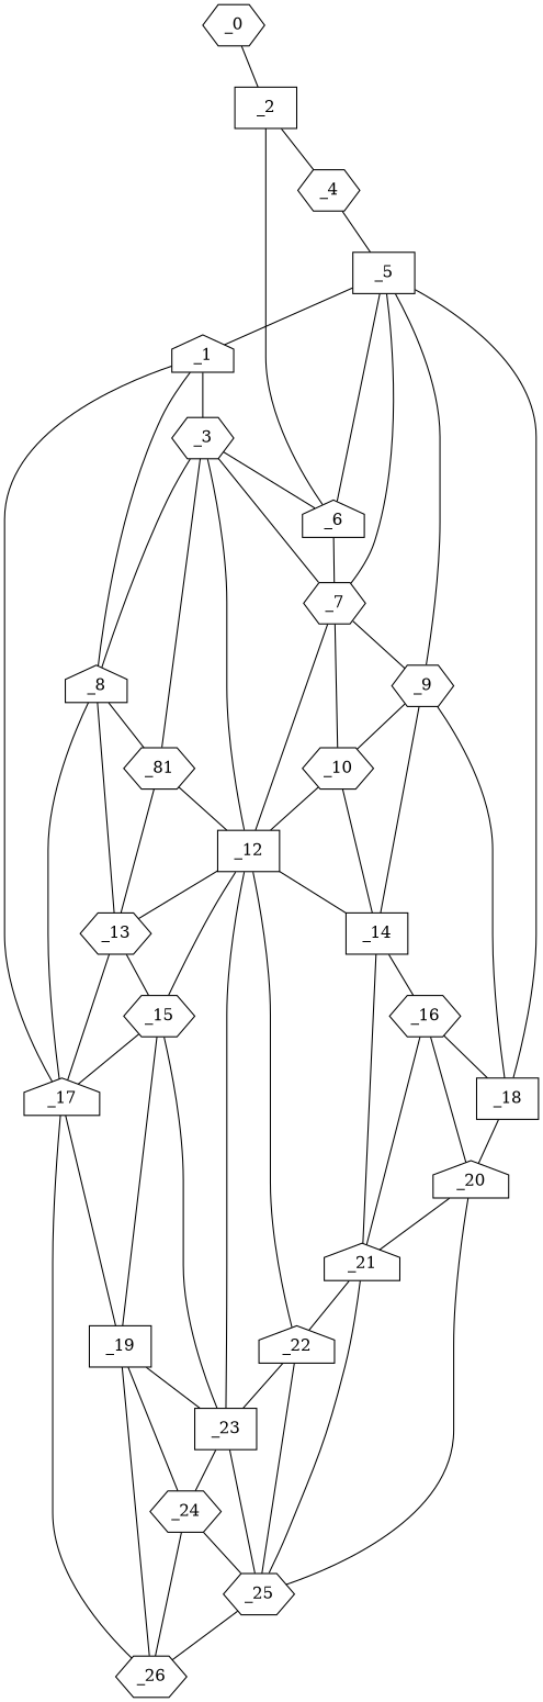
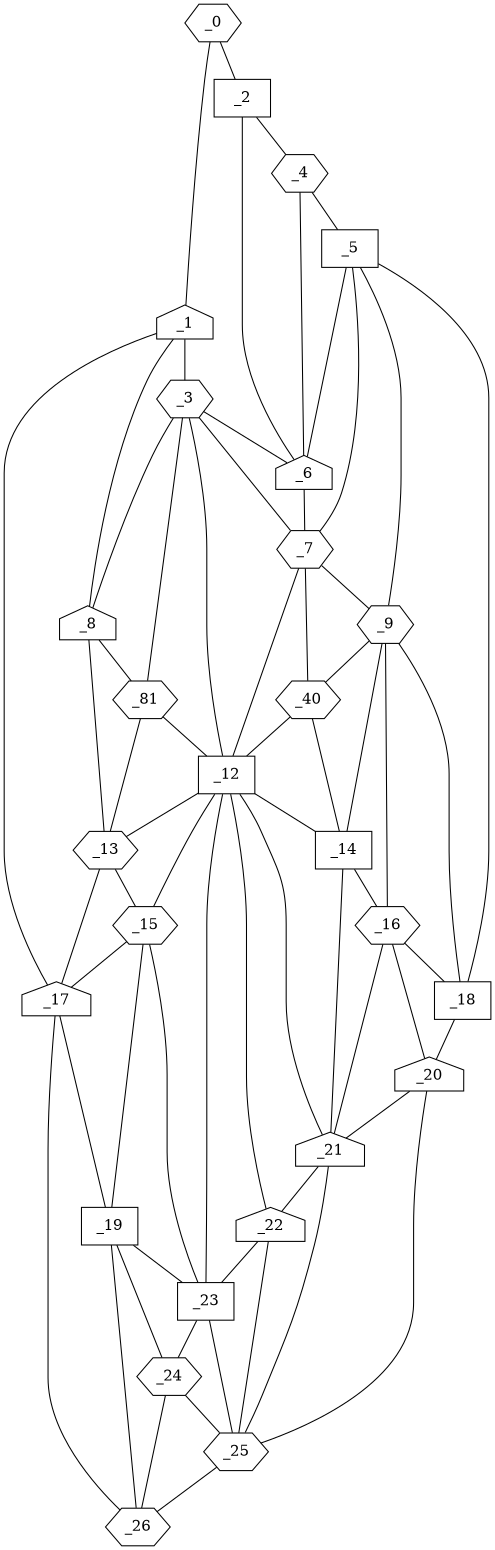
  graph {
    node [shape=hexagon x=27 y=22]
    edge [valence=2]
    _0 [x=8 y=74]
    _1 [shape=house x=19 y=91]
    _2 [shape=box]
    _3 [y=75]
    _8 [shape=house x=62 y=100]
    _17 [shape=house x=90 y=118]
    _4 [x=29 y=18]
    _6 [shape=house x=43 y=29]
    _7 [x=52 y=30]
    n10 [label=_81 x=66 y=89]
    _12 [shape=box x=75 y=62]
    _13 [x=77 y=93]
    _19 [shape=box x=96 y=96]
    _26 [x=124 y=92]
    _5 [shape=box x=42 y=11]
    _9 [x=64]
-   _10 [x=65 y=29]
+   _10 [x=65 y=29 label=_40]
    _14 [shape=box x=81 y=31]
    _15 [x=84 y=92]
    _21 [shape=house x=103 y=47]
    _22 [shape=house x=108 y=56]
    _23 [shape=box x=109 y=65]
    _24 [x=121 y=78]
    _18 [shape=box x=96 y=18]
    _16 [x=90 y=27]
    _25 [x=123 y=62]
    _20 [shape=house x=103]
-   _5 -- _1 [valence=1]
+   _0 -- _1 [valence=1]
    _0 -- _2 [valence=1]
    _1 -- _3
    _1 -- _8
    _1 -- _17 [valence=1]
    _2 -- _4 [valence=1]
    _2 -- _6 [valence=1]
    _3 -- _8 [valence=1]
    _3 -- _6
    _3 -- _7 [valence=1]
    _3 -- n10
    _3 -- _12 [valence=1]
-   _8 -- _17
    _8 -- n10
    _8 -- _13
    _17 -- _19
    _17 -- _26 [valence=1]
+   _4 -- _6
    _4 -- _5 [valence=1]
    _6 -- _7
    _7 -- _12
    _7 -- _9
    _7 -- _10 [valence=1]
    n10 -- _12
    n10 -- _13
    _12 -- _13
    _12 -- _14
    _12 -- _15
+   _12 -- _21 [valence=1]
    _12 -- _22
    _12 -- _23 [valence=1]
    _13 -- _17 [valence=1]
    _13 -- _15
    _19 -- _26 [valence=1]
    _19 -- _23 [valence=1]
    _19 -- _24
    _5 -- _6
    _5 -- _7
    _5 -- _9 [valence=1]
    _5 -- _18 [valence=1]
    _9 -- _10
    _9 -- _14 [valence=1]
    _9 -- _18 [valence=1]
+   _9 -- _16 [valence=1]
    _10 -- _12 [valence=1]
    _10 -- _14
    _14 -- _21
    _14 -- _16
    _15 -- _17
    _15 -- _19 [valence=1]
    _15 -- _23
    _21 -- _22 [valence=1]
    _21 -- _25
    _22 -- _23 [valence=1]
    _22 -- _25
    _23 -- _24
    _23 -- _25 [valence=1]
    _24 -- _26
    _24 -- _25
    _18 -- _20 [valence=1]
    _16 -- _21 [valence=1]
    _16 -- _18
    _16 -- _20 [valence=1]
    _25 -- _26 [valence=1]
    _20 -- _21 [valence=1]
    _20 -- _25 [valence=1]
  }
